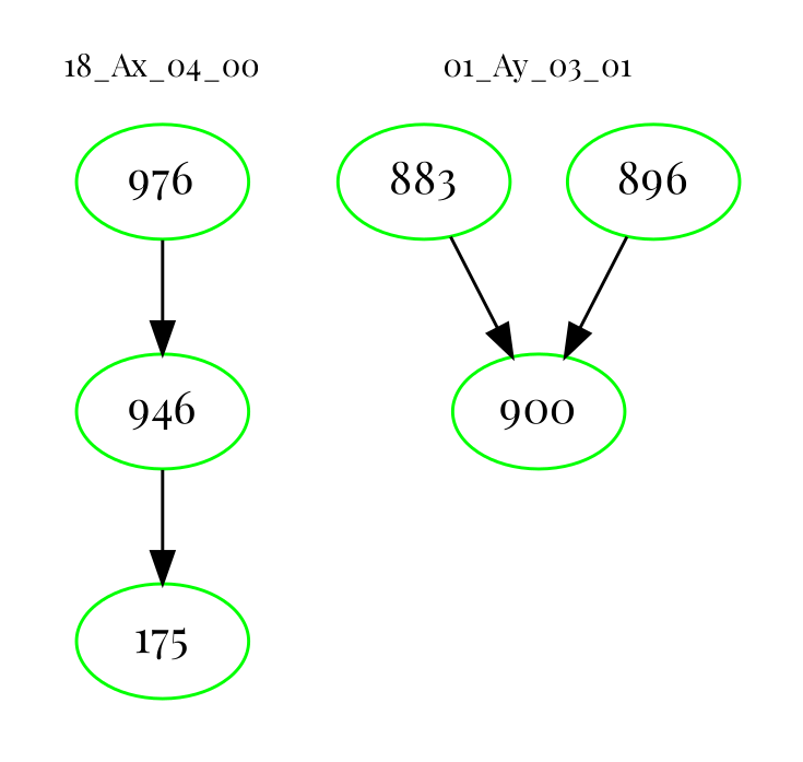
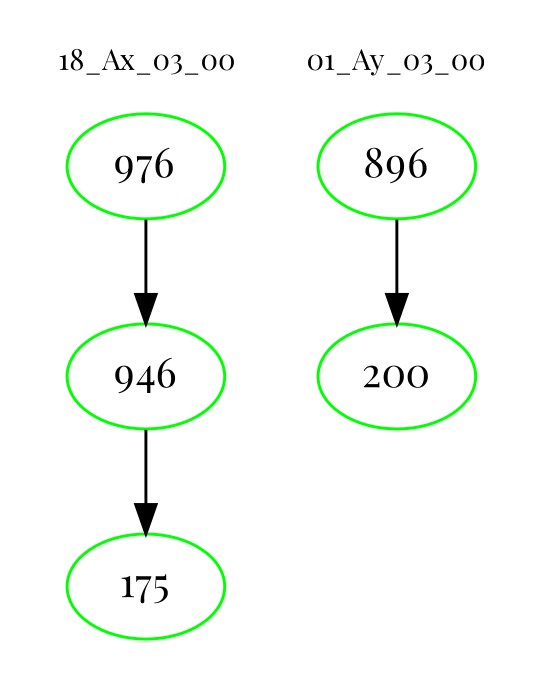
  digraph {
    fontname="Playfair Display"
    node [color=green fontname="Playfair Display"]
    edge [color=black fontname="Playfair Display"]
    n1 [label=976]
    n2 [label=946]
    n3 [label=175]
    n4 [label=896]
-   n5 [label=883]
-   n6 [label=900]
+   n6 [label=200]
    subgraph cluster_1 {
      color=white
      fontsize=10
-     label="18_Ax_04_00"
+     label="18_Ax_03_00"
      n1
      n2
      n3
    }
    subgraph cluster_2 {
      color=white
      fontsize=10
-     label="01_Ay_03_01"
+     label="01_Ay_03_00"
      n4
-     n5
      n6
    }
    n1 -> n2
    n2 -> n3
    n4 -> n6
-   n5 -> n6
  }
